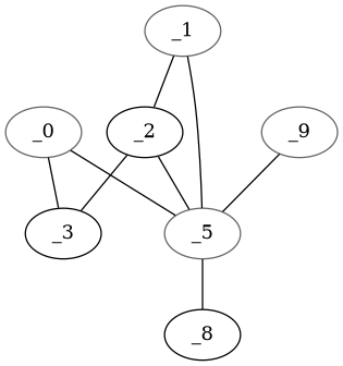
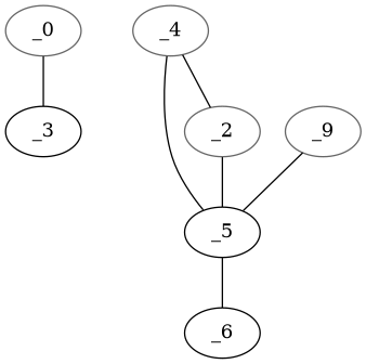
  graph {
    node [color=gray40]
    _0 [x=1.98369 y=2.91041]
    _3 [color=black x=0.941318 y=2.77724]
-   _5 [x=1.88 y=1.75]
-   _6 [color=black x=2.19539 y=0.0625366 label=_8]
-   _1 [x=2.07624 y=0.743147]
-   _2 [color=black x=0.739314 y=0.743604]
+   _5 [color=black x=1.88 y=1.75]
+   _6 [color=black x=2.19539 y=0.0625366]
+   _1 [x=2.07624 y=0.743147 label=_4]
+   _2 [x=0.739314 y=0.743604]
    n7 [label=_9 x=0.552032 y=1.10501]
    _0 -- _3
-   _0 -- _5
    _5 -- _6
    _1 -- _5
    _1 -- _2
-   _2 -- _3
    _2 -- _5
    n7 -- _5
  }
